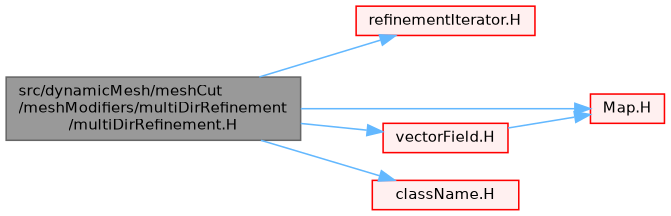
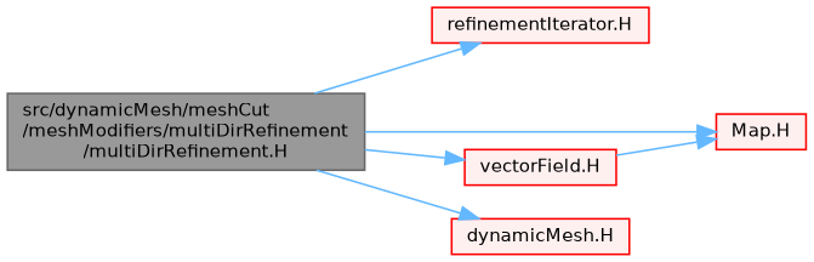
  digraph {
    rankdir=LR
    node [color=red fillcolor="#FFF0F0" fontname=Helvetica fontsize=10 shape=box style=filled]
    edge [color=steelblue1 fontname=Helvetica fontsize=10 labelfontname=Helvetica labelfontsize=10 style=solid]
    n1 [color=gray40 fillcolor=grey60 fontcolor=black height=0.2 label="src/dynamicMesh/meshCut\l/meshModifiers/multiDirRefinement\l/multiDirRefinement.H" width=0.4]
    n2 [height=0.2 label="refinementIterator.H" width=0.4]
    n3 [height=0.2 label="Map.H" width=0.4]
    n4 [height=0.2 label="vectorField.H" width=0.4]
-   n5 [height=0.2 label="className.H" width=0.4]
+   n5 [height=0.2 label="dynamicMesh.H" width=0.4]
    n1 -> n2
    n1 -> n3
    n1 -> n4
    n1 -> n5
    n4 -> n3
  }
